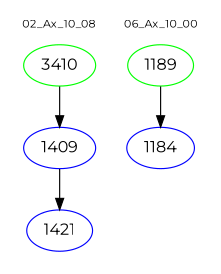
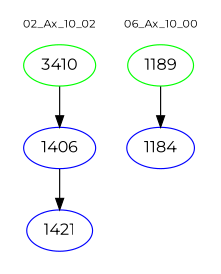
  digraph {
    fontname=Montserrat
    node [color=blue fontname=Montserrat]
    edge [color=black fontname=Montserrat]
    n1 [color=green label=3410]
-   n2 [label=1409]
+   n2 [label=1406]
    n3 [label=1421]
    n4 [color=green label=1189]
    n5 [label=1184]
    subgraph cluster_1 {
      color=white
      fontsize=10
-     label="02_Ax_10_08"
+     label="02_Ax_10_02"
      n1
      n2
      n3
    }
    subgraph cluster_2 {
      color=white
      fontsize=10
      label="06_Ax_10_00"
      n4
      n5
    }
    n1 -> n2
    n2 -> n3
    n4 -> n5
  }
